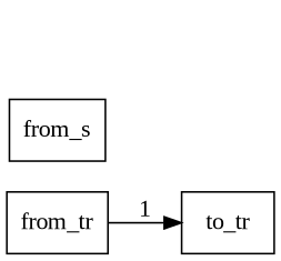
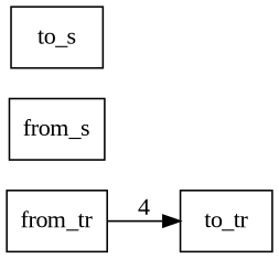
  digraph {
    rankdir=LR
    fontname="Liberation Serif"
    node [fillcolor=white shape=box style=filled fontname="Liberation Serif"]
    n1 [label=<from_tr>]
    n2 [label=<to_tr>]
    n3 [label=<from_s>]
-   n1 -> n2 [label=1 fontname="Liberation Serif"]
+   n4 [label=<to_s>]
+   n1 -> n2 [label=4 fontname="Liberation Serif"]
  }
